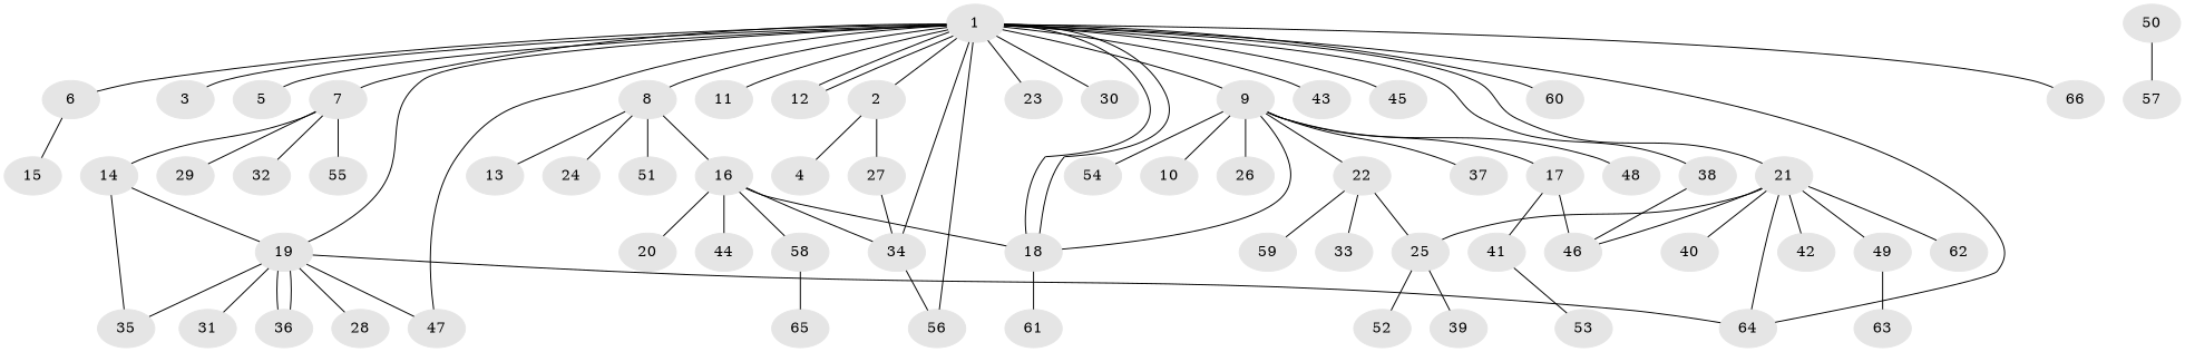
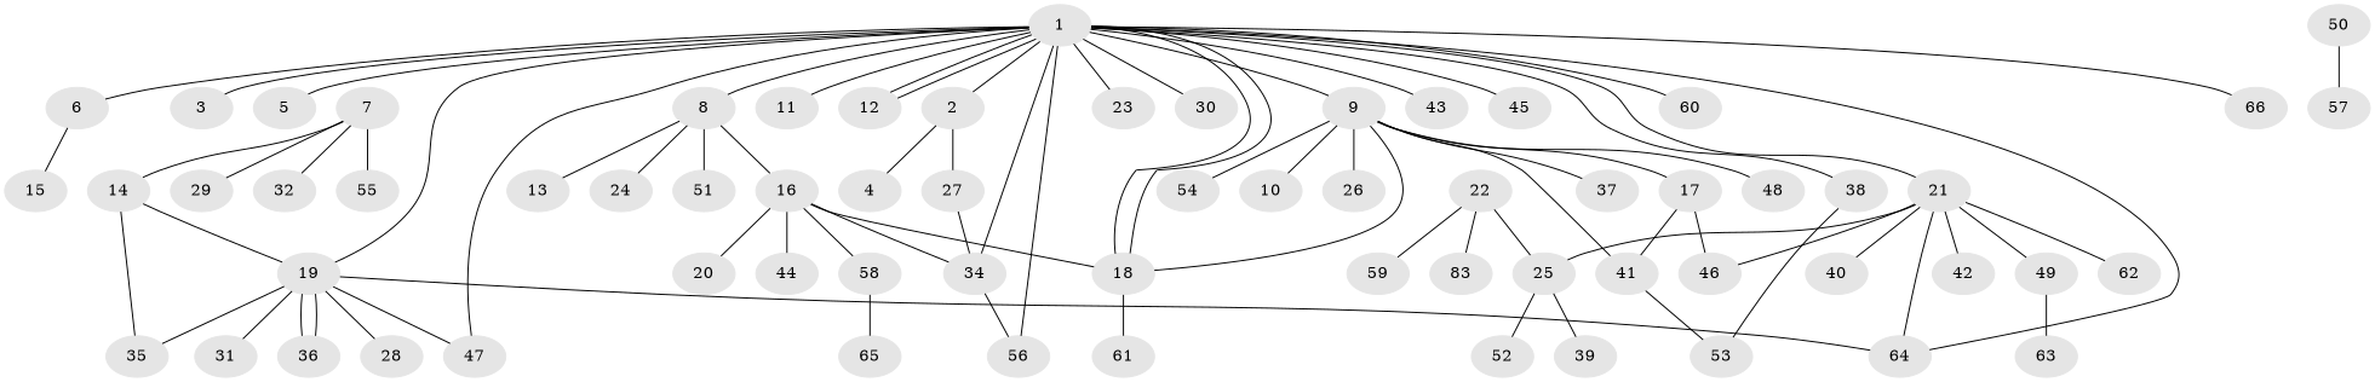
  graph {
    node [color=gray90 style=filled]
    1
    2
    3
    5
    6
    7
    8
    9
    11
    12
    18
    19
    21
    23
    30
    34
    38
    43
    45
    47
    56
    60
    64
    66
    4
    27
    15
    14
    29
    32
    55
    13
    16
    24
    51
    10
    17
    22
    26
    37
    48
    54
    61
    35
    28
    31
    36
    46
    25
    40
    42
    62
    49
    53
    20
    44
    58
    41
-   33
+   33 [label=83]
    59
    65
    50
    57
    39
    52
    63
    1 -- 2
    1 -- 3
    1 -- 5
    1 -- 6
-   1 -- 7
    1 -- 8
    1 -- 9
    1 -- 11
    1 -- 12
    1 -- 12
    1 -- 18
    1 -- 18
    1 -- 19
    1 -- 21
    1 -- 23
    1 -- 30
    1 -- 34
    1 -- 38
    1 -- 43
    1 -- 45
    1 -- 47
    1 -- 56
    1 -- 60
    1 -- 64
    1 -- 66
    2 -- 4
    2 -- 27
    6 -- 15
    7 -- 14
    7 -- 29
    7 -- 32
    7 -- 55
    8 -- 13
    8 -- 16
    8 -- 24
    8 -- 51
    9 -- 18
    9 -- 10
    9 -- 17
-   9 -- 22
+   9 -- 41
    9 -- 26
    9 -- 37
    9 -- 48
    9 -- 54
    18 -- 61
    19 -- 47
    19 -- 64
    19 -- 35
    19 -- 28
    19 -- 31
    19 -- 36
    19 -- 36
    21 -- 64
    21 -- 46
    21 -- 25
    21 -- 40
    21 -- 42
    21 -- 62
    21 -- 49
    34 -- 56
-   38 -- 46
+   38 -- 53
    27 -- 34
    14 -- 19
    14 -- 35
    16 -- 18
    16 -- 34
    16 -- 20
    16 -- 44
    16 -- 58
    17 -- 46
    17 -- 41
    22 -- 25
    22 -- 33
    22 -- 59
    25 -- 39
    25 -- 52
    49 -- 63
    58 -- 65
    41 -- 53
    50 -- 57
  }
